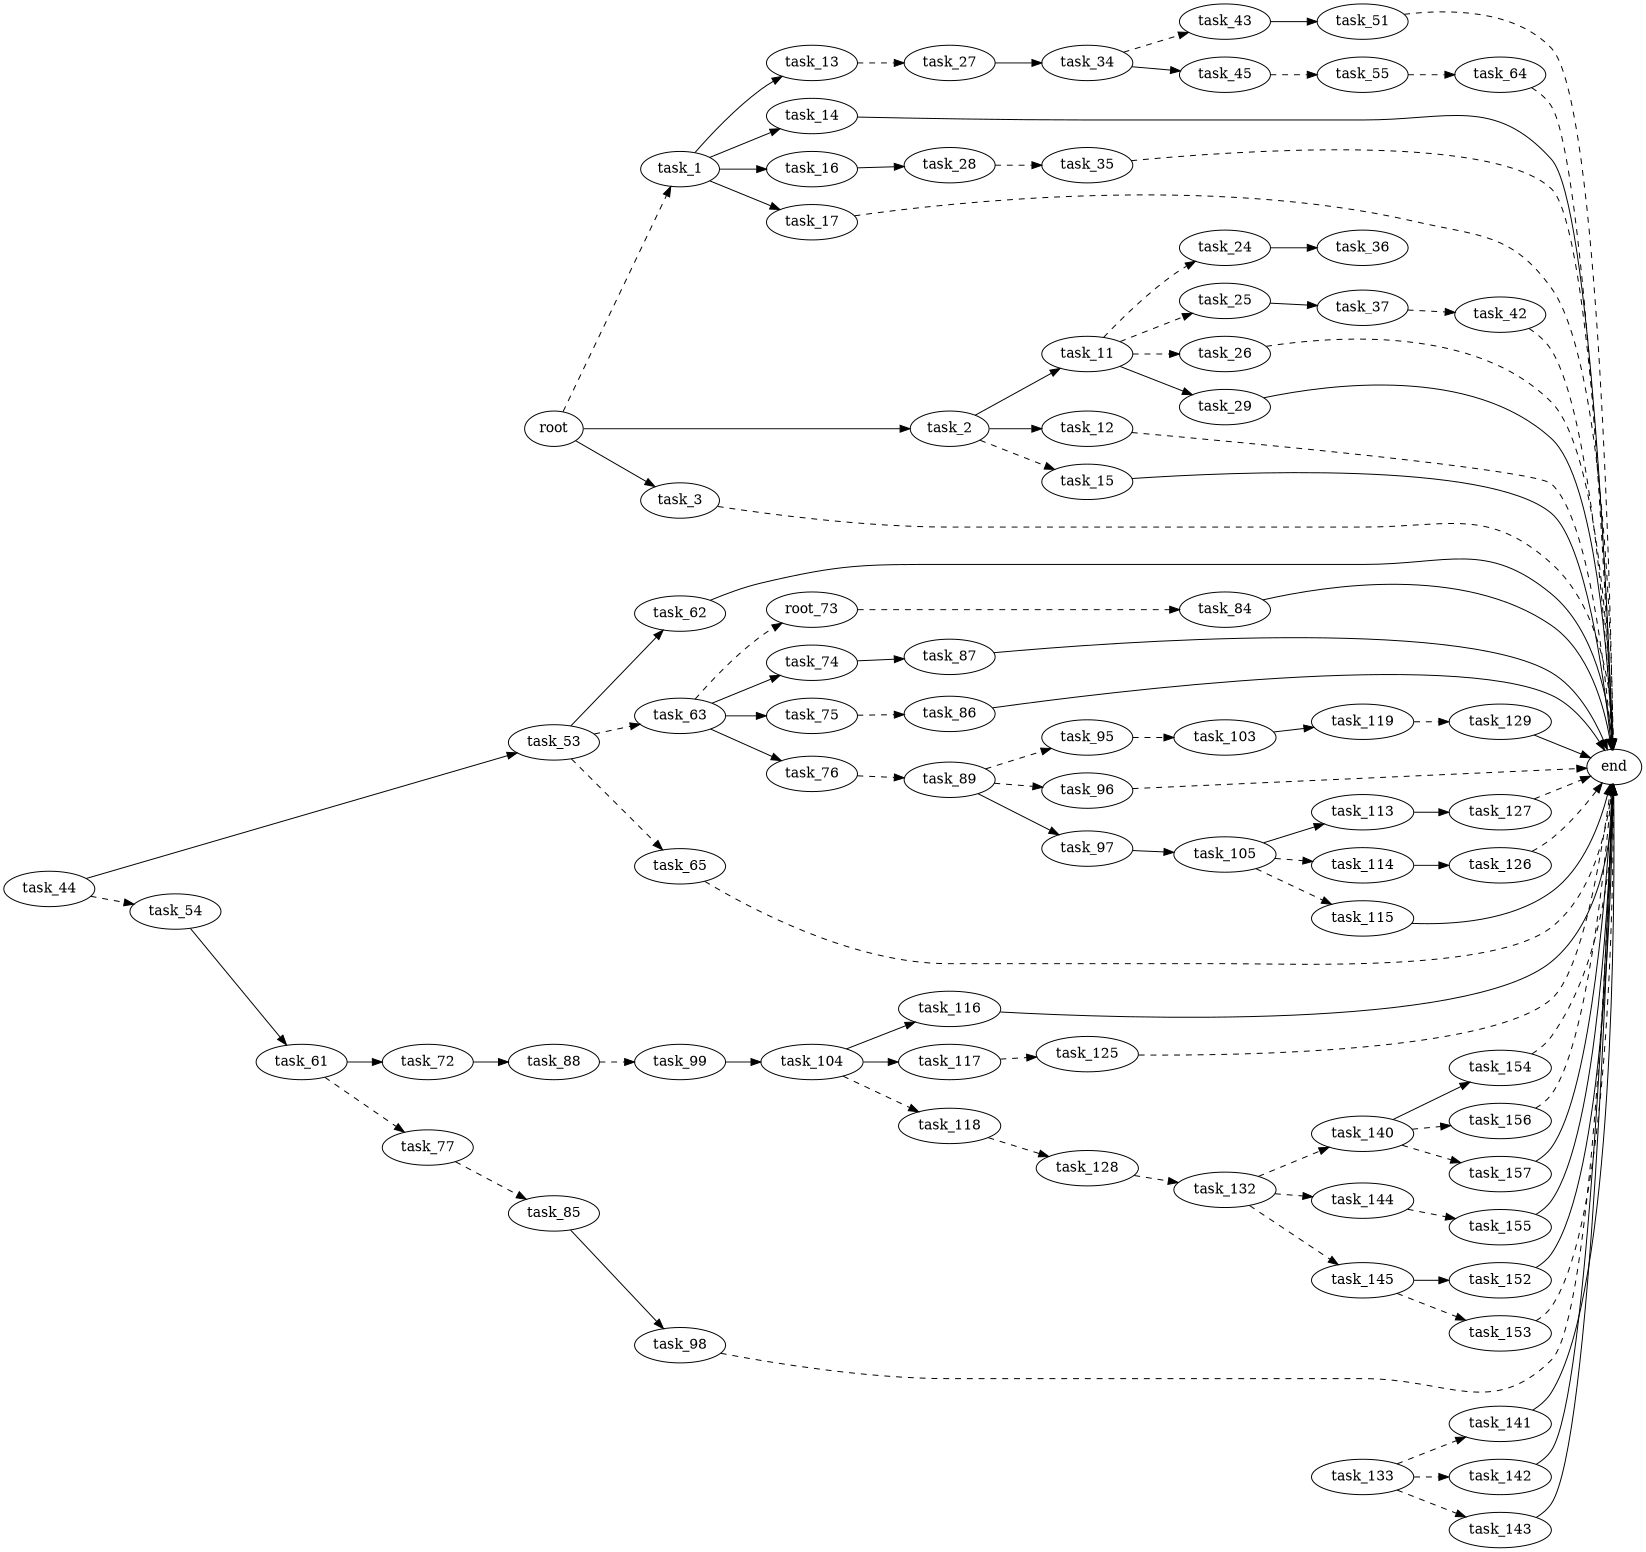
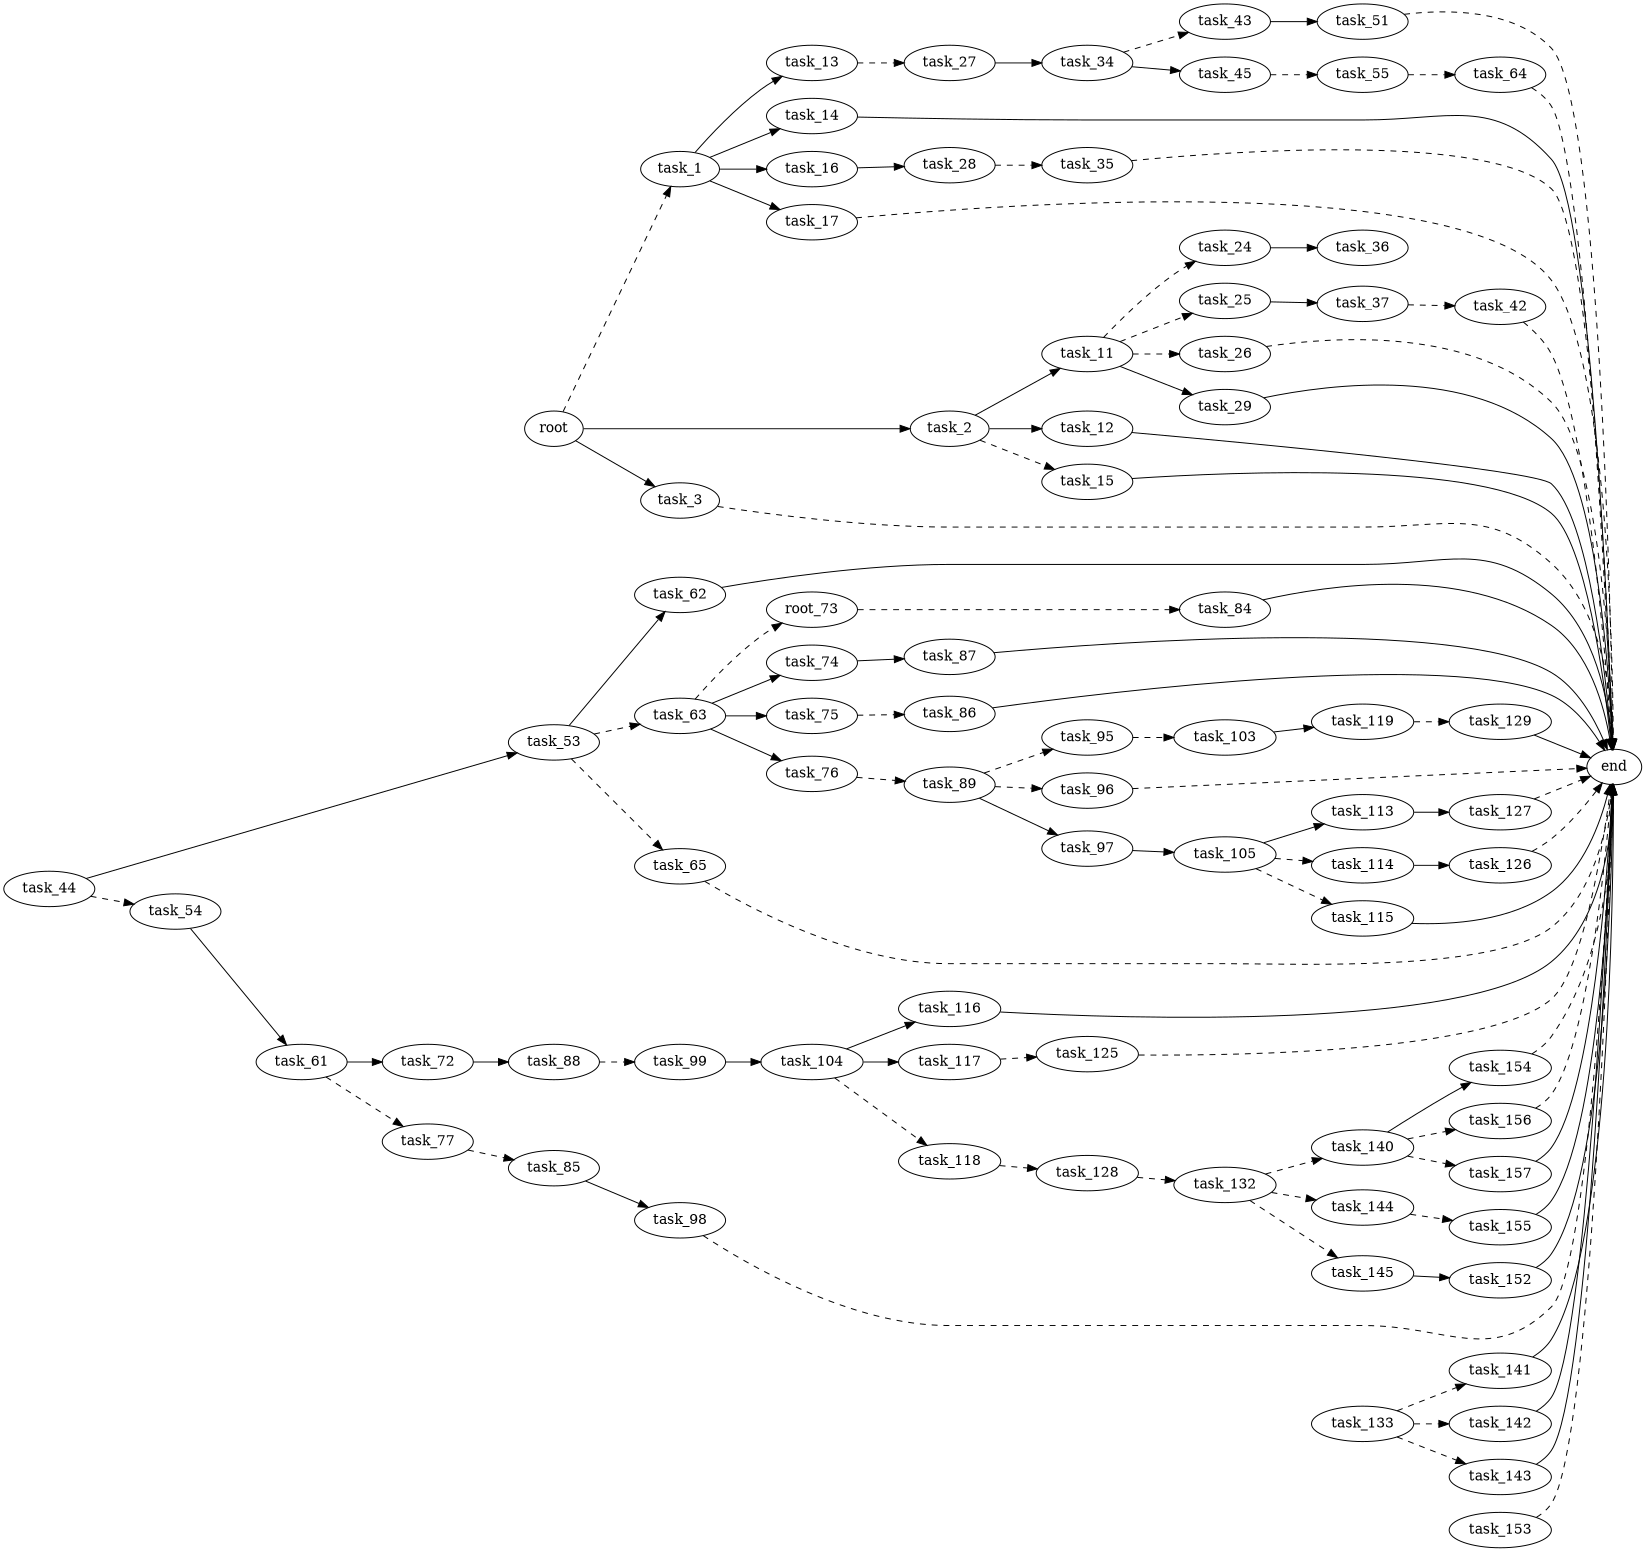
  digraph {
    rankdir=LR
    edge [style=dashed]
    root
    task_1
    task_2
    task_3
    task_13
    task_14
    task_16
    task_17
    task_11
    task_12
    task_15
    end
    task_27
    task_28
    task_24
    task_25
    task_26
    task_29
    task_34
    task_35
    task_36
    task_37
    task_42
    task_43
    task_45
    task_44
    task_53
    task_54
    task_51
    task_55
    task_64
    task_62
    task_63
    task_65
    task_61
    n36 [label=root_73]
    task_74
    task_75
    task_76
    task_72
    task_77
    task_84
    task_87
    task_86
    task_89
    task_88
    task_85
    task_99
    task_98
    task_95
    task_96
    task_97
    task_104
    task_103
    task_105
    task_116
    task_117
    task_118
    task_119
    task_113
    task_114
    task_115
    task_129
    task_127
    task_126
    task_125
    task_128
    task_132
    task_140
    task_144
    task_145
    task_133
    task_141
    task_142
    task_143
    task_154
    task_156
    task_157
    task_155
    task_152
    task_153
    root -> task_1
    root -> task_2 [style=solid]
    root -> task_3 [style=solid]
    task_1 -> task_13 [style=solid]
    task_1 -> task_14 [style=solid]
    task_1 -> task_16 [style=solid]
    task_1 -> task_17 [style=solid]
    task_2 -> task_11 [style=solid]
    task_2 -> task_12 [style=solid]
    task_2 -> task_15
    task_3 -> end
    task_13 -> task_27
    task_14 -> end [style=solid]
    task_16 -> task_28 [style=solid]
    task_17 -> end
    task_11 -> task_24
    task_11 -> task_25
    task_11 -> task_26
    task_11 -> task_29 [style=solid]
-   task_12 -> end
+   task_12 -> end [style=solid]
    task_15 -> end [style=solid]
    task_27 -> task_34 [style=solid]
    task_28 -> task_35
    task_24 -> task_36 [style=solid]
    task_25 -> task_37 [style=solid]
    task_26 -> end
    task_29 -> end [style=solid]
    task_34 -> task_43
    task_34 -> task_45 [style=solid]
    task_35 -> end
    task_37 -> task_42
    task_42 -> end
    task_43 -> task_51 [style=solid]
    task_45 -> task_55
    task_44 -> task_53 [style=solid]
    task_44 -> task_54
    task_53 -> task_62 [style=solid]
    task_53 -> task_63
    task_53 -> task_65
    task_54 -> task_61 [style=solid]
    task_51 -> end
    task_55 -> task_64
    task_64 -> end
    task_62 -> end [style=solid]
    task_63 -> n36
    task_63 -> task_74 [style=solid]
    task_63 -> task_75 [style=solid]
    task_63 -> task_76 [style=solid]
    task_65 -> end
    task_61 -> task_72 [style=solid]
    task_61 -> task_77
    n36 -> task_84
    task_74 -> task_87 [style=solid]
    task_75 -> task_86
    task_76 -> task_89
    task_72 -> task_88 [style=solid]
    task_77 -> task_85
    task_84 -> end [style=solid]
    task_87 -> end [style=solid]
    task_86 -> end [style=solid]
    task_89 -> task_95
    task_89 -> task_96
    task_89 -> task_97 [style=solid]
    task_88 -> task_99
    task_85 -> task_98 [style=solid]
    task_99 -> task_104 [style=solid]
    task_98 -> end
    task_95 -> task_103
    task_96 -> end
    task_97 -> task_105 [style=solid]
    task_104 -> task_116 [style=solid]
    task_104 -> task_117 [style=solid]
    task_104 -> task_118
    task_103 -> task_119 [style=solid]
    task_105 -> task_113 [style=solid]
    task_105 -> task_114
    task_105 -> task_115
    task_116 -> end [style=solid]
    task_117 -> task_125
    task_118 -> task_128
    task_119 -> task_129
    task_113 -> task_127 [style=solid]
    task_114 -> task_126 [style=solid]
    task_115 -> end [style=solid]
    task_129 -> end [style=solid]
    task_127 -> end
    task_126 -> end
    task_125 -> end
    task_128 -> task_132
    task_132 -> task_140
    task_132 -> task_144
    task_132 -> task_145
    task_140 -> task_154 [style=solid]
    task_140 -> task_156
    task_140 -> task_157
    task_144 -> task_155
    task_145 -> task_152 [style=solid]
-   task_145 -> task_153
    task_133 -> task_141
    task_133 -> task_142
    task_133 -> task_143
    task_141 -> end [style=solid]
    task_142 -> end [style=solid]
    task_143 -> end [style=solid]
    task_154 -> end
    task_156 -> end
    task_157 -> end [style=solid]
    task_155 -> end [style=solid]
    task_152 -> end [style=solid]
    task_153 -> end
  }
